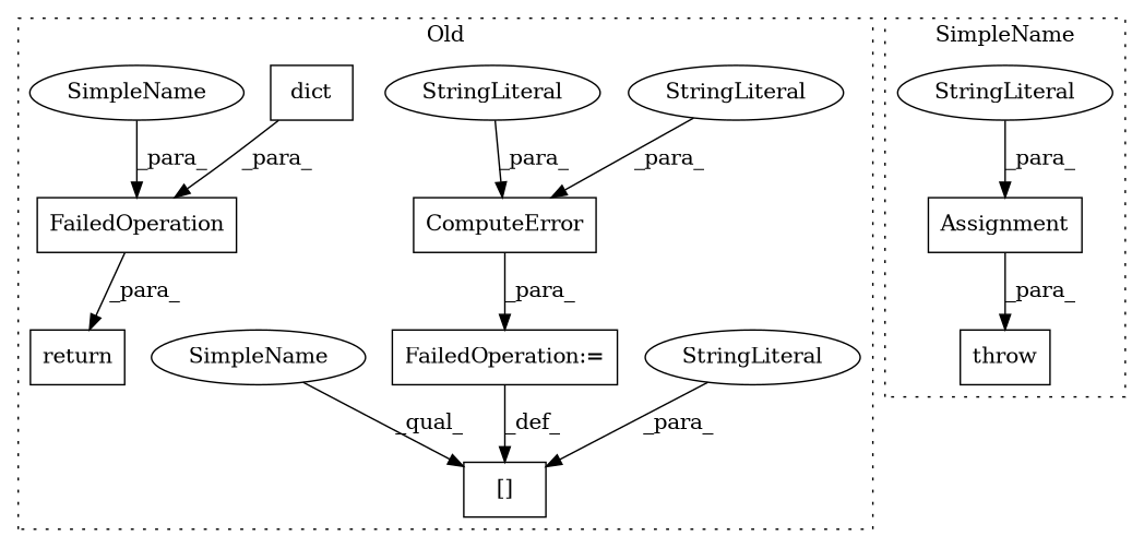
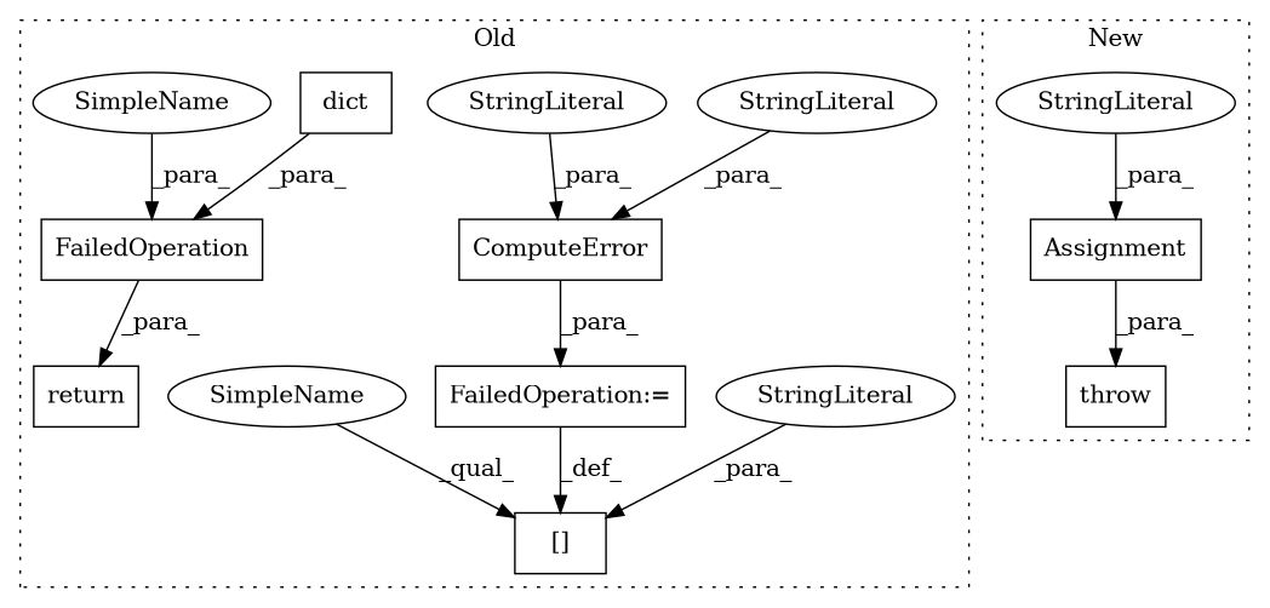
  digraph {
    node [a=32 l=6 shape=box]
    n1 [label=dict s=3922]
    n2 [l="16,1" label=FailedOperation s="3895,3937"]
    n3 [a=2 l="9,1" label="[]" s="3011,3027"]
    n4 [l="13,1" label=ComputeError s="3029,3108"]
    n5 [a=45 l=7 label=StringLiteral s=3020 shape=ellipse]
    n6 [a=45 l=13 label=StringLiteral s=3042 shape=ellipse]
    n7 [a=45 l=52 label=StringLiteral s=3056 shape=ellipse]
    n8 [a=7 l=1 label="FailedOperation:=" s=3028]
    n9 [a=41 l=7 label=return s=3888]
    n10 [a=42 l=8 label=SimpleName s=3011 shape=ellipse]
    n11 [a=42 l=8 label=SimpleName s=3929 shape=ellipse]
    n12 [l="11,1" label=Assignment s="1406,1473"]
    n13 [a=53 label=throw s=1400]
    n14 [a=45 l=56 label=StringLiteral s=1417 shape=ellipse]
    subgraph cluster_1 {
      label=Old
      style=dotted
      n1
      n2
      n3
      n4
      n5
      n6
      n7
      n8
      n9
      n10
      n11
    }
    subgraph cluster_2 {
-     label=SimpleName
+     label=New
      style=dotted
      n12
      n13
      n14
    }
    n1 -> n2 [label=_para_]
    n2 -> n9 [label=_para_]
    n4 -> n8 [label=_para_]
    n5 -> n3 [label=_para_]
    n6 -> n4 [label=_para_]
    n7 -> n4 [label=_para_]
    n8 -> n3 [label=_def_]
    n10 -> n3 [label=_qual_]
    n11 -> n2 [label=_para_]
    n12 -> n13 [label=_para_]
    n14 -> n12 [label=_para_]
  }
